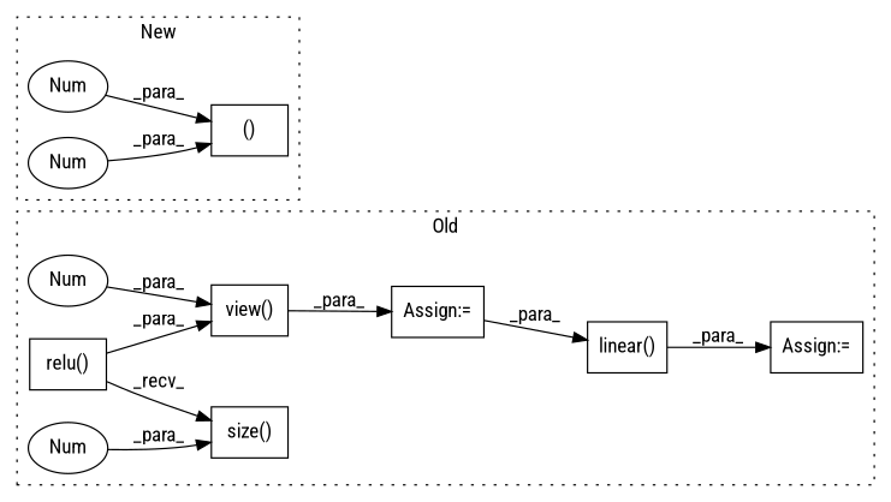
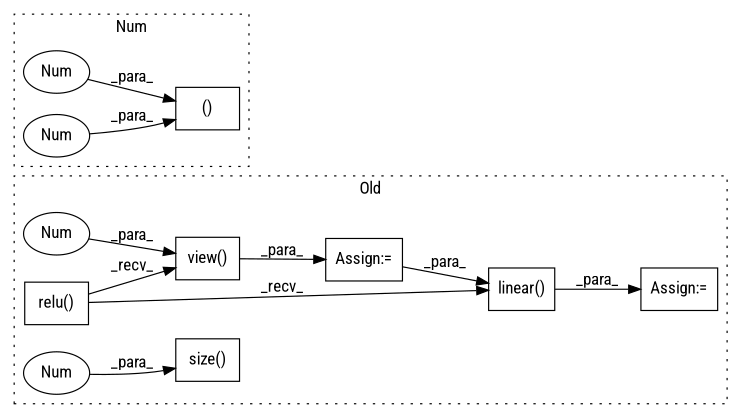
  digraph {
    fontname="Roboto Condensed"
    rankdir=LR
    node [a=75 fontname="Roboto Condensed" l=3 shape=box]
    edge [fontname="Roboto Condensed"]
    n1 [l="12,1" label="linear()" s="3039,3052"]
    n2 [a=68 label="Assign:=" s=3036]
    n3 [a=68 label="Assign:=" s=2996]
    n4 [l="9,1" label="view()" s="2999,3023"]
    n5 [a=76 l=2 label=Num s=3021 shape=ellipse]
    n6 [l="7,1" label="relu()" s="2962,2981"]
    n7 [l="9,1" label="size()" s="3008,3018"]
    n8 [a=76 l=1 label=Num s=3017 shape=ellipse]
    n9 [a=54 label="()" s=4790]
    n10 [a=76 l=1 label=Num s=4789 shape=ellipse]
    n11 [a=76 l=1 label=Num s=4792 shape=ellipse]
    subgraph cluster_1 {
      label=Old
      style=dotted
      n1
      n2
      n3
      n4
      n5
      n6
      n7
      n8
    }
    subgraph cluster_2 {
-     label=New
+     label=Num
      style=dotted
      n9
      n10
      n11
    }
    n1 -> n2 [label=_para_]
    n3 -> n1 [label=_para_]
    n4 -> n3 [label=_para_]
    n5 -> n4 [label=_para_]
-   n6 -> n4 [label=_para_]
-   n6 -> n7 [label=_recv_]
+   n6 -> n4 [label=_recv_]
+   n6 -> n1 [label=_recv_]
    n8 -> n7 [label=_para_]
    n10 -> n9 [label=_para_]
    n11 -> n9 [label=_para_]
  }
